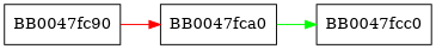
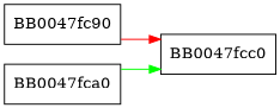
  digraph {
    rankdir=LR
    splines=ortho
    node [shape=box]
    BB0047fc90
    BB0047fca0
    BB0047fcc0
-   BB0047fc90 -> BB0047fca0 [color=red]
+   BB0047fc90 -> BB0047fcc0 [color=red]
    BB0047fca0 -> BB0047fcc0 [color=green]
  }
